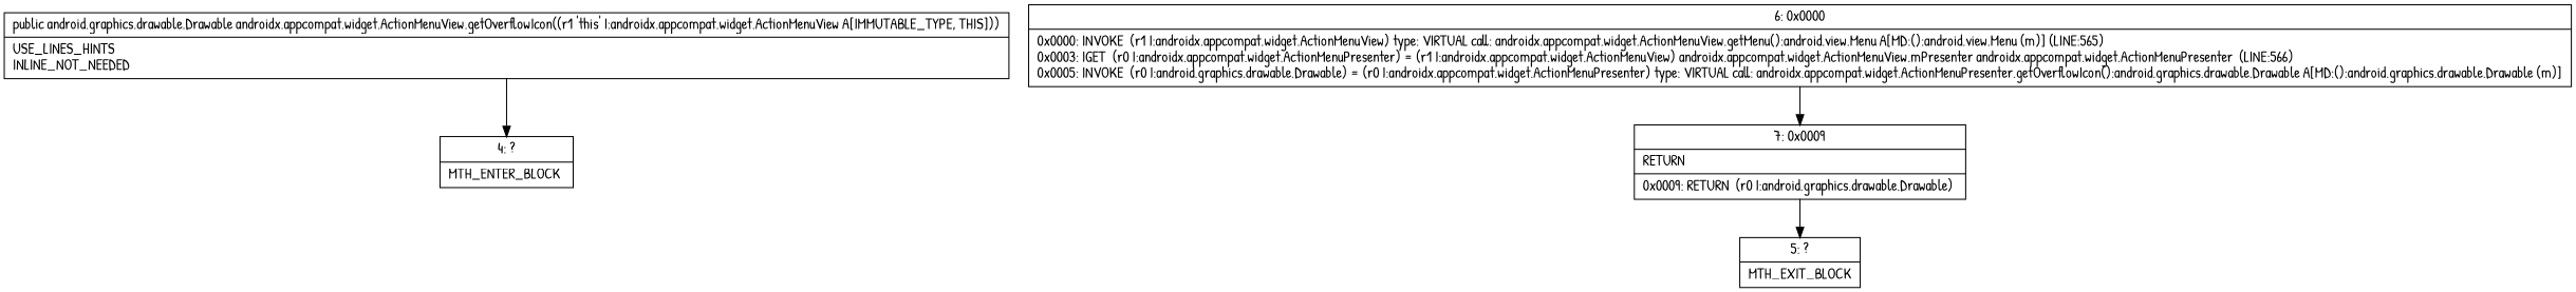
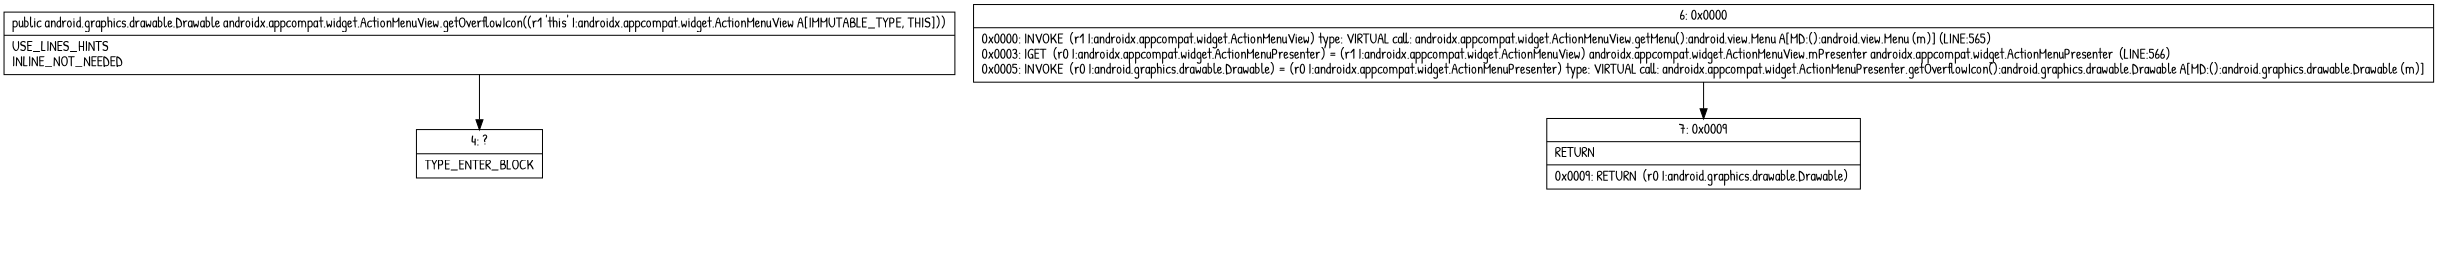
  digraph {
    fontname="Patrick Hand"
    node [fontname="Patrick Hand" shape=record]
    edge [fontname="Patrick Hand"]
-   n1 [label="{4\:\ ?|MTH_ENTER_BLOCK\l}"]
+   n1 [label="{4\:\ ?|TYPE_ENTER_BLOCK\l}"]
    n2 [label="{6\:\ 0x0000|0x0000: INVOKE  (r1 I:androidx.appcompat.widget.ActionMenuView) type: VIRTUAL call: androidx.appcompat.widget.ActionMenuView.getMenu():android.view.Menu A[MD:():android.view.Menu (m)] (LINE:565)\l0x0003: IGET  (r0 I:androidx.appcompat.widget.ActionMenuPresenter) = (r1 I:androidx.appcompat.widget.ActionMenuView) androidx.appcompat.widget.ActionMenuView.mPresenter androidx.appcompat.widget.ActionMenuPresenter  (LINE:566)\l0x0005: INVOKE  (r0 I:android.graphics.drawable.Drawable) = (r0 I:androidx.appcompat.widget.ActionMenuPresenter) type: VIRTUAL call: androidx.appcompat.widget.ActionMenuPresenter.getOverflowIcon():android.graphics.drawable.Drawable A[MD:():android.graphics.drawable.Drawable (m)]\l}"]
    n3 [label="{7\:\ 0x0009|RETURN\l|0x0009: RETURN  (r0 I:android.graphics.drawable.Drawable) \l}"]
-   n4 [label="{5\:\ ?|MTH_EXIT_BLOCK\l}"]
    n5 [label="{public android.graphics.drawable.Drawable androidx.appcompat.widget.ActionMenuView.getOverflowIcon((r1 'this' I:androidx.appcompat.widget.ActionMenuView A[IMMUTABLE_TYPE, THIS]))  | USE_LINES_HINTS\lINLINE_NOT_NEEDED\l}"]
    n2 -> n3
-   n3 -> n4
    n5 -> n1
  }
